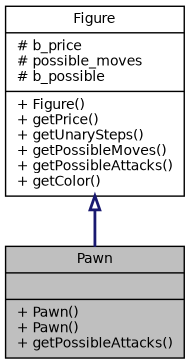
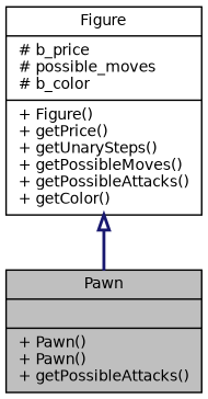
  digraph {
    node [color=black fontname=Helvetica fontsize=10 shape=record]
    n1 [fillcolor=grey75 fontcolor=black height=0.2 label="{Pawn\n||+ Pawn()\l+ Pawn()\l+ getPossibleAttacks()\l}" style=filled width=0.4]
-   n2 [height=0.2 label="{Figure\n|# b_price\l# possible_moves\l# b_possible\l|+ Figure()\l+ getPrice()\l+ getUnarySteps()\l+ getPossibleMoves()\l+ getPossibleAttacks()\l+ getColor()\l}" width=0.4]
+   n2 [height=0.2 label="{Figure\n|# b_price\l# possible_moves\l# b_color\l|+ Figure()\l+ getPrice()\l+ getUnarySteps()\l+ getPossibleMoves()\l+ getPossibleAttacks()\l+ getColor()\l}" width=0.4]
    n2 -> n1 [arrowtail=onormal color=midnightblue dir=back fontname=Helvetica fontsize=10 labelfontname=Helvetica labelfontsize=10 style=bold]
  }
